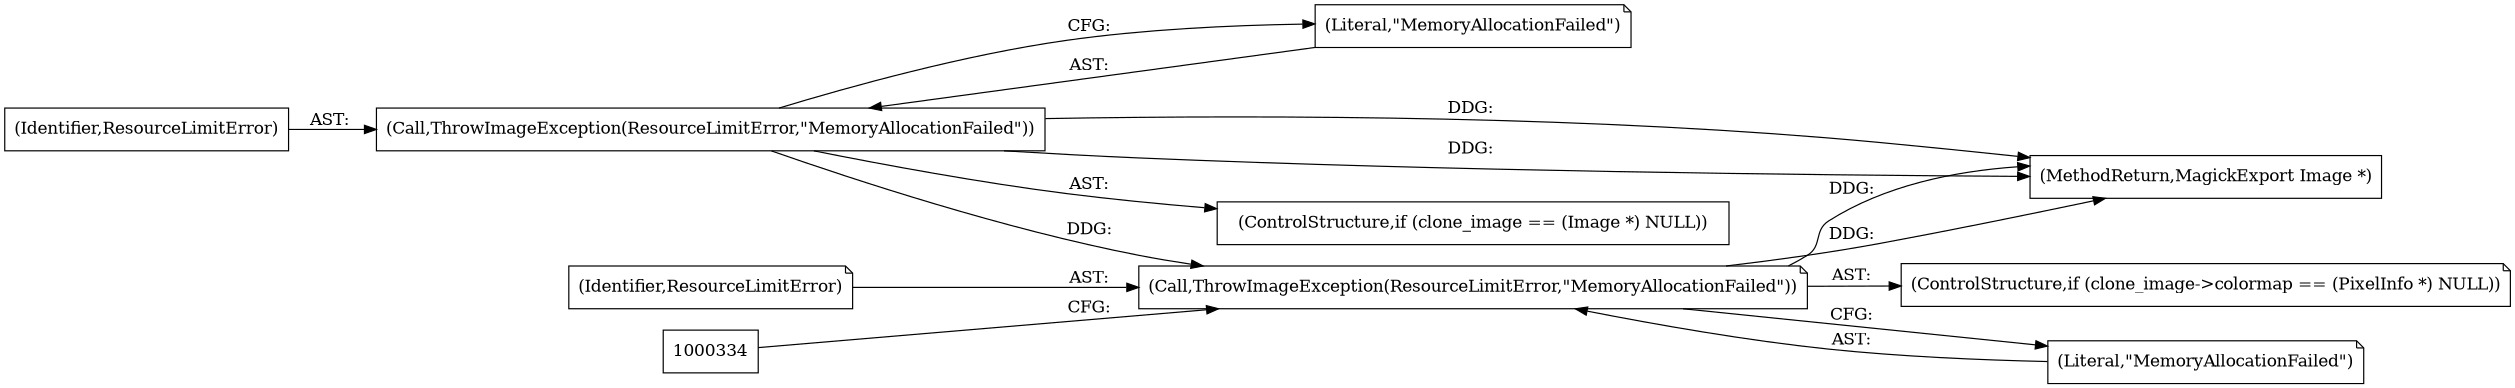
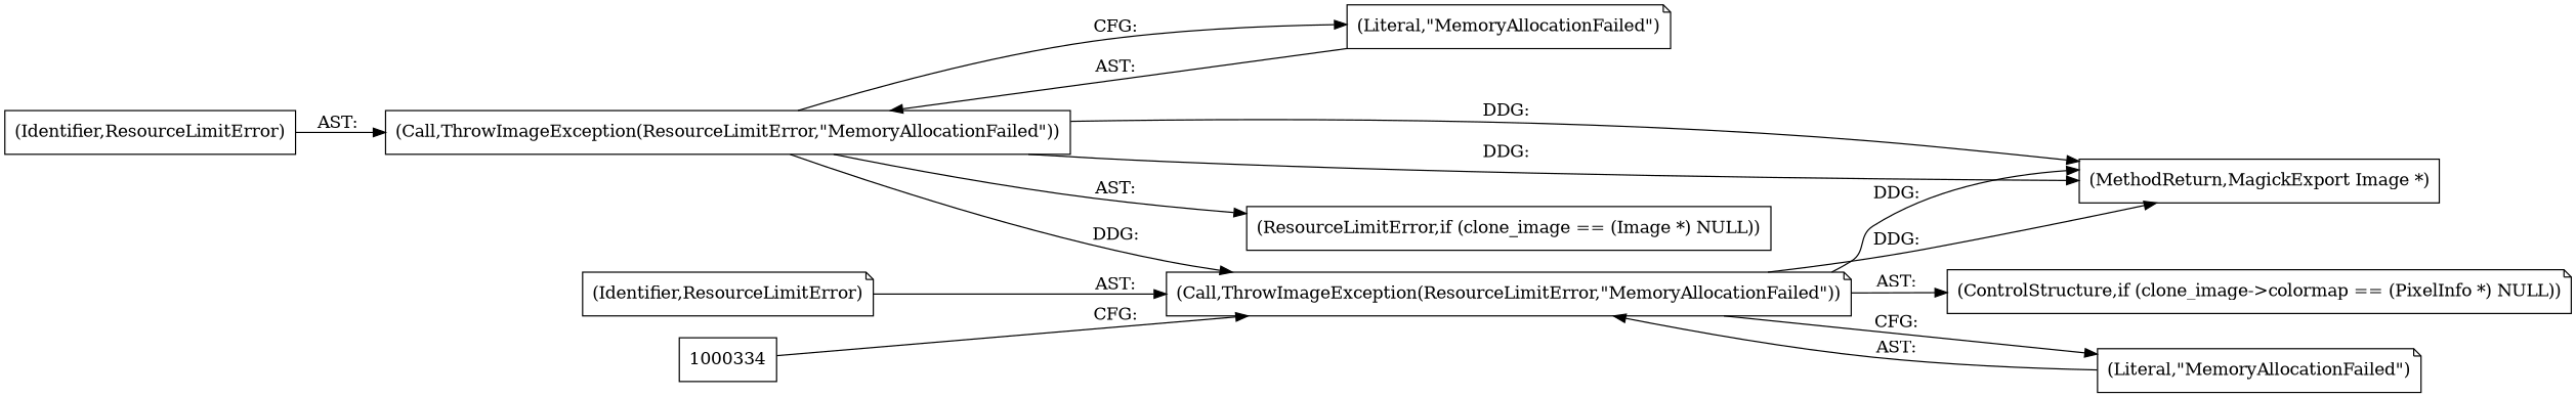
  digraph {
    rankdir=LR
    node [shape=note]
    n1 [label="(Call,ThrowImageException(ResourceLimitError,\"MemoryAllocationFailed\"))"]
    n2 [label="(MethodReturn,MagickExport Image *)" shape=box]
    n3 [label="(ControlStructure,if (clone_image->colormap == (PixelInfo *) NULL))"]
    n4 [label="(Literal,\"MemoryAllocationFailed\")"]
    n5 [label="(Call,ThrowImageException(ResourceLimitError,\"MemoryAllocationFailed\"))" shape=box]
-   n6 [label="(ControlStructure,if (clone_image == (Image *) NULL))" shape=box]
+   n6 [label="(ResourceLimitError,if (clone_image == (Image *) NULL))" shape=box]
    n7 [label="(Literal,\"MemoryAllocationFailed\")"]
    n8 [label="(Identifier,ResourceLimitError)" shape=box]
    n9 [label="(Identifier,ResourceLimitError)"]
    1000334 [shape=box]
    n1 -> n2 [label="DDG: "]
    n1 -> n2 [label="DDG: "]
    n1 -> n3 [label="AST: "]
    n1 -> n4 [label="CFG: "]
    n4 -> n1 [label="AST: "]
    n5 -> n1 [label="DDG: "]
    n5 -> n2 [label="DDG: "]
    n5 -> n2 [label="DDG: "]
    n5 -> n6 [label="AST: "]
    n5 -> n7 [label="CFG: "]
    n7 -> n5 [label="AST: "]
    n8 -> n5 [label="AST: "]
    n9 -> n1 [label="AST: "]
    1000334 -> n1 [label="CFG: "]
  }
